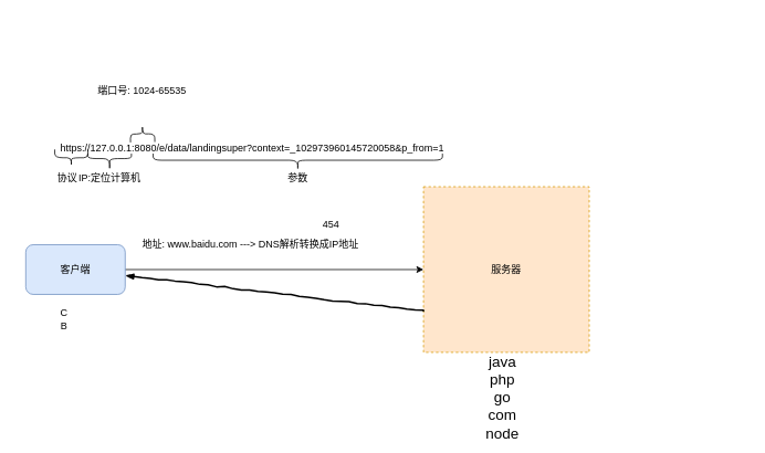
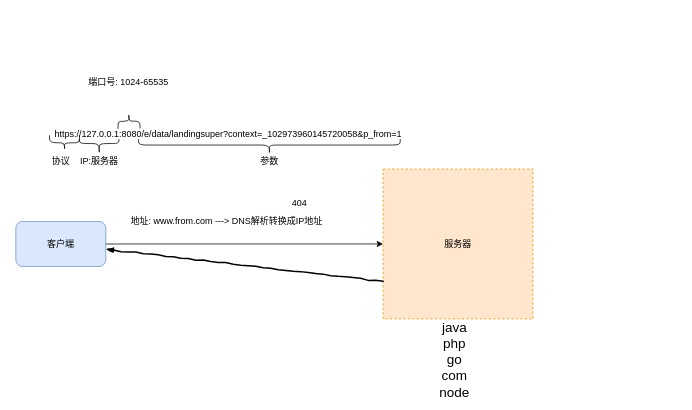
  <mxCell id="0" />
  <mxCell id="1" parent="0" />
  <mxCell id="2" style="edgeStyle=orthogonalEdgeStyle;rounded=0;orthogonalLoop=1;jettySize=auto;html=1;entryX=0;entryY=0.5;entryDx=0;entryDy=0;" edge="1" parent="1" source="3" target="4"><mxGeometry relative="1" as="geometry" /></mxCell>
- <mxCell id="3" value="客户端" style="rounded=1;whiteSpace=wrap;html=1;fillColor=#dae8fc;strokeColor=#6c8ebf;" vertex="1" parent="1"><mxGeometry x="30" y="295" width="120" height="60" as="geometry" /></mxCell>
+ <mxCell id="3" value="客户端" style="rounded=1;whiteSpace=wrap;html=1;fillColor=#dae8fc;strokeColor=#6c8ebf;" vertex="1" parent="1"><mxGeometry x="20" y="295" width="120" height="60" as="geometry" /></mxCell>
  <mxCell id="4" value="服务器" style="whiteSpace=wrap;html=1;aspect=fixed;fillColor=#ffe6cc;strokeColor=#d79b00;dashed=1;" vertex="1" parent="1"><mxGeometry x="510" y="225" width="200" height="200" as="geometry" /></mxCell>
- <mxCell id="5" value="地址: www.baidu.com ---&amp;gt; DNS解析转换成IP地址" style="text;html=1;align=center;verticalAlign=middle;resizable=0;points=[];autosize=1;" vertex="1" parent="1"><mxGeometry x="160.91" y="285" width="280" height="20" as="geometry" /></mxCell>
+ <mxCell id="5" value="地址: www.from.com ---&amp;gt; DNS解析转换成IP地址" style="text;html=1;align=center;verticalAlign=middle;resizable=0;points=[];autosize=1;" vertex="1" parent="1"><mxGeometry x="160.91" y="285" width="280" height="20" as="geometry" /></mxCell>
  <mxCell id="6" value="https://127.0.0.1:8080/e/data/landingsuper?context=_102973960145720058&amp;amp;p_from=1" style="text;html=1;" vertex="1" parent="1"><mxGeometry x="70" y="165" width="830" height="30" as="geometry" /></mxCell>
  <mxCell id="7" value="" style="shape=curlyBracket;whiteSpace=wrap;html=1;rounded=1;rotation=-90;" vertex="1" parent="1"><mxGeometry x="75" y="170" width="20" height="40" as="geometry" /></mxCell>
  <mxCell id="8" value="" style="shape=curlyBracket;whiteSpace=wrap;html=1;rounded=1;rotation=-90;size=0.7;" vertex="1" parent="1"><mxGeometry x="121.25" y="168.75" width="20" height="52.5" as="geometry" /></mxCell>
  <mxCell id="9" value="协议" style="text;html=1;align=center;verticalAlign=middle;resizable=0;points=[];autosize=1;" vertex="1" parent="1"><mxGeometry x="60" y="205" width="40" height="20" as="geometry" /></mxCell>
- <mxCell id="10" value="IP:定位计算机" style="text;html=1;align=center;verticalAlign=middle;resizable=0;points=[];autosize=1;" vertex="1" parent="1"><mxGeometry x="86.25" y="205" width="90" height="20" as="geometry" /></mxCell>
+ <mxCell id="10" value="IP:服务器" style="text;html=1;align=center;verticalAlign=middle;resizable=0;points=[];autosize=1;" vertex="1" parent="1"><mxGeometry x="86.25" y="205" width="90" height="20" as="geometry" /></mxCell>
  <mxCell id="11" value="" style="shape=curlyBracket;whiteSpace=wrap;html=1;rounded=1;rotation=89;" vertex="1" parent="1"><mxGeometry x="160.91" y="146.57" width="20" height="29.33" as="geometry" /></mxCell>
  <mxCell id="12" value="端口号: 1024-65535" style="text;html=1;align=center;verticalAlign=middle;resizable=0;points=[];autosize=1;" vertex="1" parent="1"><mxGeometry x="110" y="100" width="120" height="20" as="geometry" /></mxCell>
  <mxCell id="13" value="" style="shape=curlyBracket;whiteSpace=wrap;html=1;rounded=1;rotation=-90;size=0.6;" vertex="1" parent="1"><mxGeometry x="348.3" y="20.45" width="20" height="349.1" as="geometry" /></mxCell>
  <mxCell id="14" value="参数" style="text;html=1;align=center;verticalAlign=middle;resizable=0;points=[];autosize=1;" vertex="1" parent="1"><mxGeometry x="338.3" y="205" width="40" height="20" as="geometry" /></mxCell>
  <mxCell id="15" value="" style="rounded=0;comic=1;strokeWidth=2;endArrow=blockThin;html=1;fontFamily=Comic Sans MS;fontStyle=1;exitX=0;exitY=0.75;exitDx=0;exitDy=0;" edge="1" parent="1" source="4" target="3"><mxGeometry width="50" height="50" relative="1" as="geometry"><mxPoint x="260" y="395" as="sourcePoint" /><mxPoint x="310" y="345" as="targetPoint" /></mxGeometry></mxCell>
- <mxCell id="16" value="454" style="text;html=1;align=center;verticalAlign=middle;resizable=0;points=[];autosize=1;" vertex="1" parent="1"><mxGeometry x="378.3" y="261" width="40" height="20" as="geometry" /></mxCell>
+ <mxCell id="16" value="404" style="text;html=1;align=center;verticalAlign=middle;resizable=0;points=[];autosize=1;" vertex="1" parent="1"><mxGeometry x="378.3" y="261" width="40" height="20" as="geometry" /></mxCell>
  <mxCell id="17" value="&lt;font style=&quot;font-size: 18px&quot;&gt;java&lt;br&gt;php&lt;br&gt;go&lt;br&gt;com&lt;br&gt;node&lt;/font&gt;" style="text;html=1;align=center;verticalAlign=middle;resizable=0;points=[];autosize=1;" vertex="1" parent="1"><mxGeometry x="570" y="435" width="70" height="90" as="geometry" /></mxCell>
- <mxCell id="18" value="C&lt;br&gt;B&lt;br&gt;" style="text;html=1;align=center;verticalAlign=middle;resizable=0;points=[];autosize=1;" vertex="1" parent="1"><mxGeometry x="66.25" y="369.55" width="20" height="30" as="geometry" /></mxCell>
